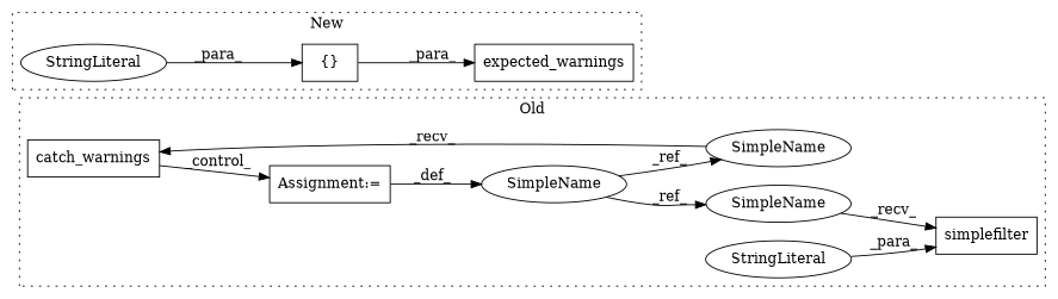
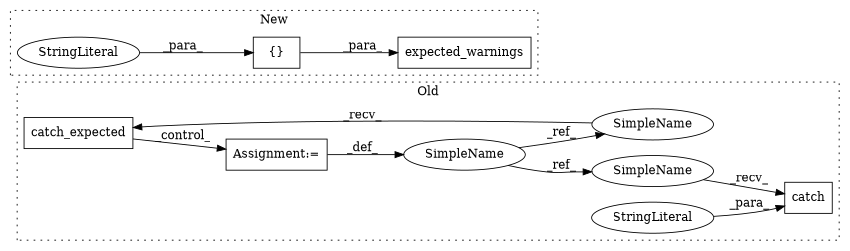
  digraph {
    rankdir=LR
    node [a=32 l=8 s=3532 shape=box]
-   n1 [l=16 label=catch_warnings s=4193]
-   n2 [l="13,1" label=simplefilter s="4228,4249"]
+   n1 [l=16 label=catch_expected s=4193]
+   n2 [l="13,1" label=catch s="4228,4249"]
    n3 [a=45 label=StringLiteral s=4241 shape=ellipse]
    n4 [a=42 label=SimpleName shape=ellipse]
    n5 [a=7 label="Assignment:="]
    n6 [a=42 label=SimpleName s=4184 shape=ellipse]
    n7 [a=42 label=SimpleName s=4219 shape=ellipse]
    n8 [a=4 l="1,1" label="{}" s="4248,4288"]
    n9 [a=45 l=39 label=StringLiteral s=4249 shape=ellipse]
    n10 [l="18,1" label=expected_warnings s="4218,4289"]
    subgraph cluster_1 {
      label=Old
      style=dotted
      n1
      n2
      n3
      n4
      n5
      n6
      n7
    }
    subgraph cluster_2 {
      label=New
      style=dotted
      n8
      n9
      n10
    }
    n1 -> n5 [label=_control_]
    n3 -> n2 [label=_para_]
    n4 -> n6 [label=_ref_]
    n4 -> n7 [label=_ref_]
    n5 -> n4 [label=_def_]
    n6 -> n1 [label=_recv_]
    n7 -> n2 [label=_recv_]
    n8 -> n10 [label=_para_]
    n9 -> n8 [label=_para_]
  }
